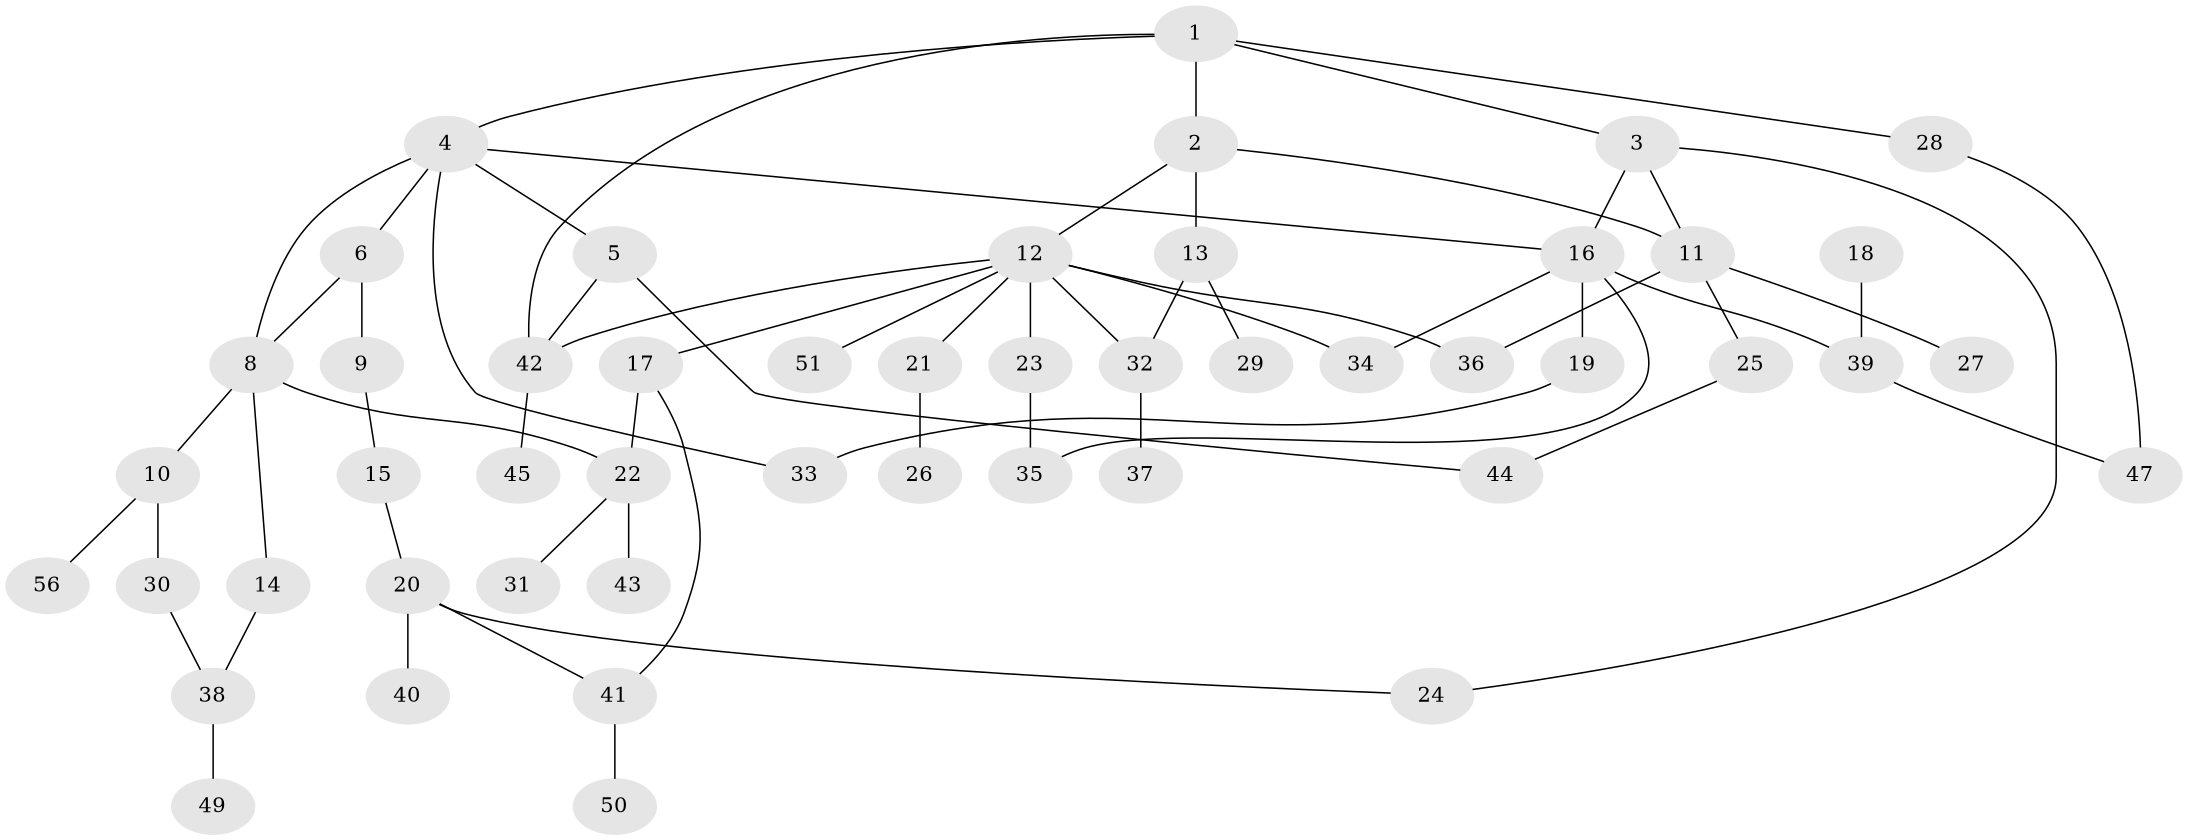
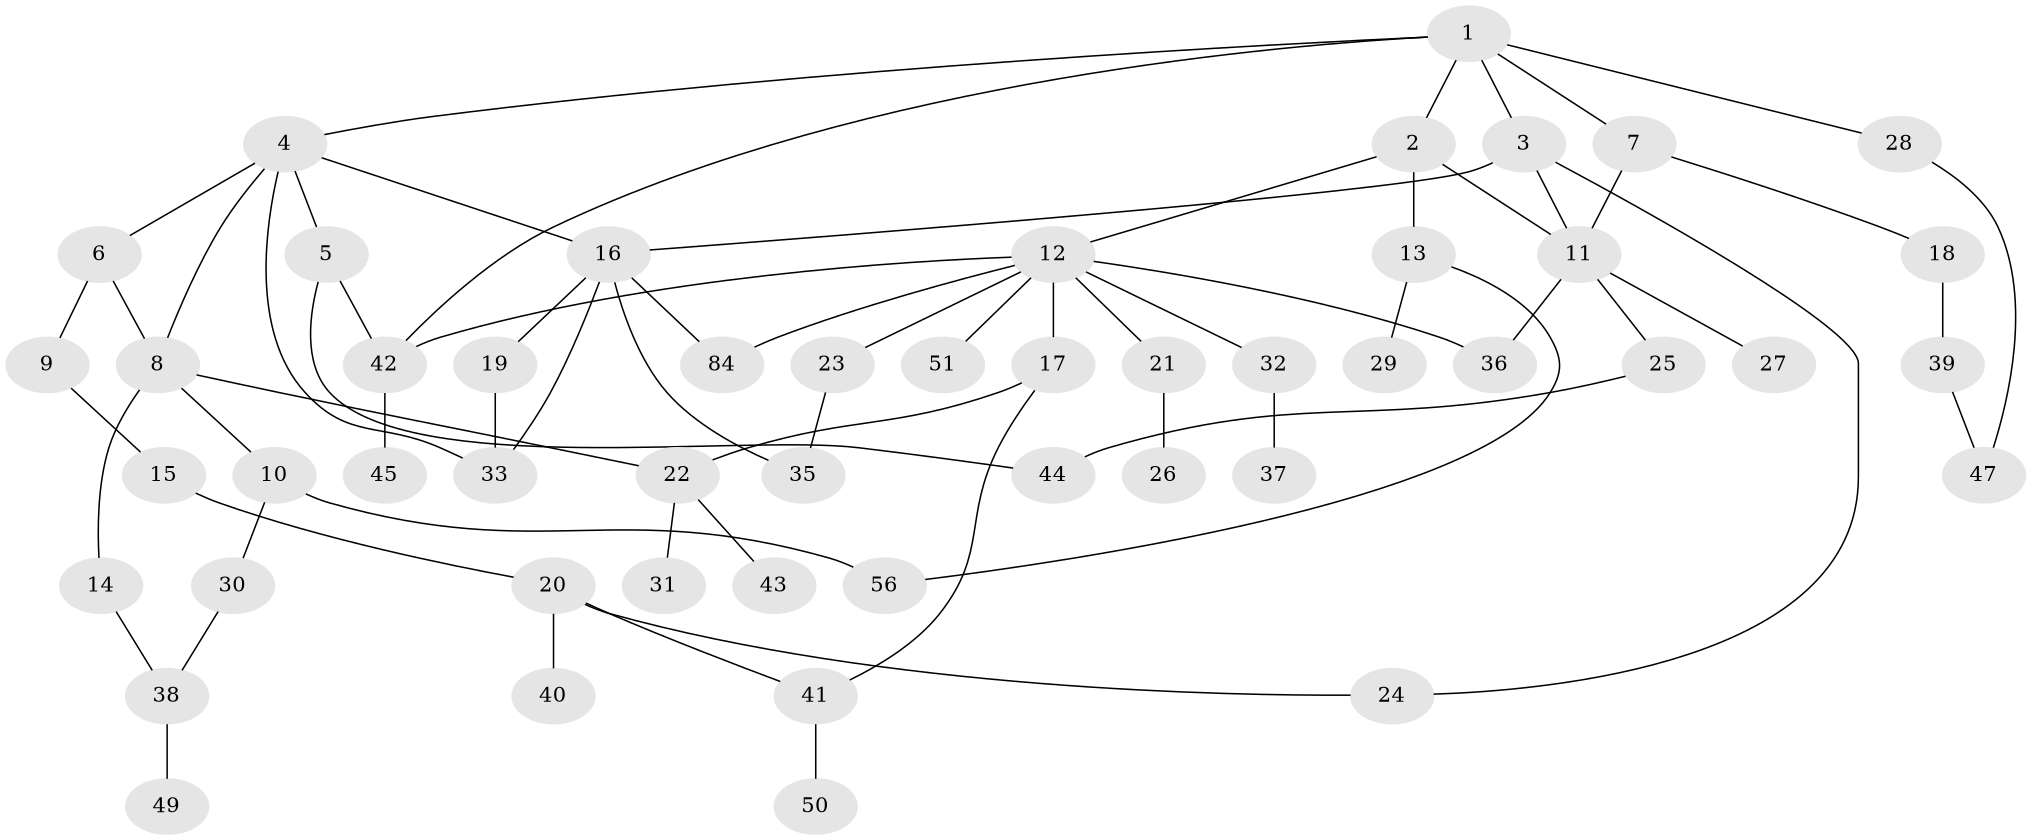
  graph {
    node [color=gray90 style=filled]
    1
    2
    3
    4
+   7
    28
    42
    11
    12
    13
    16
    24
    5
    6
    8
    33
    18
    47
    45
    25
    27
    36
    17
    21
    23
    32
-   34
+   34 [label=84]
    51
    29
    n30 [label=56]
    19
    35
    39
    44
    9
    10
    14
    22
    15
    30
    38
    31
    43
    20
    41
    26
    37
    49
    40
    50
    1 -- 2
    1 -- 3
    1 -- 4
+   1 -- 7
    1 -- 28
    1 -- 42
    2 -- 11
    2 -- 12
    2 -- 13
    3 -- 11
    3 -- 16
    3 -- 24
    4 -- 16
    4 -- 5
    4 -- 6
    4 -- 8
    4 -- 33
+   7 -- 11
+   7 -- 18
    28 -- 47
    42 -- 45
    11 -- 25
    11 -- 27
    11 -- 36
    12 -- 42
    12 -- 36
    12 -- 17
    12 -- 21
    12 -- 23
    12 -- 32
    12 -- 34
    12 -- 51
    13 -- 29
-   13 -- 32
+   13 -- n30
    16 -- 34
    16 -- 19
    16 -- 35
-   16 -- 39
+   16 -- 33
    5 -- 42
    5 -- 44
    6 -- 8
    6 -- 9
    8 -- 10
    8 -- 14
    8 -- 22
    18 -- 39
    25 -- 44
    17 -- 22
    17 -- 41
    21 -- 26
    23 -- 35
    32 -- 37
    19 -- 33
    39 -- 47
    9 -- 15
    10 -- n30
    10 -- 30
    14 -- 38
    22 -- 31
    22 -- 43
    15 -- 20
    30 -- 38
    38 -- 49
    20 -- 24
    20 -- 41
    20 -- 40
    41 -- 50
  }
